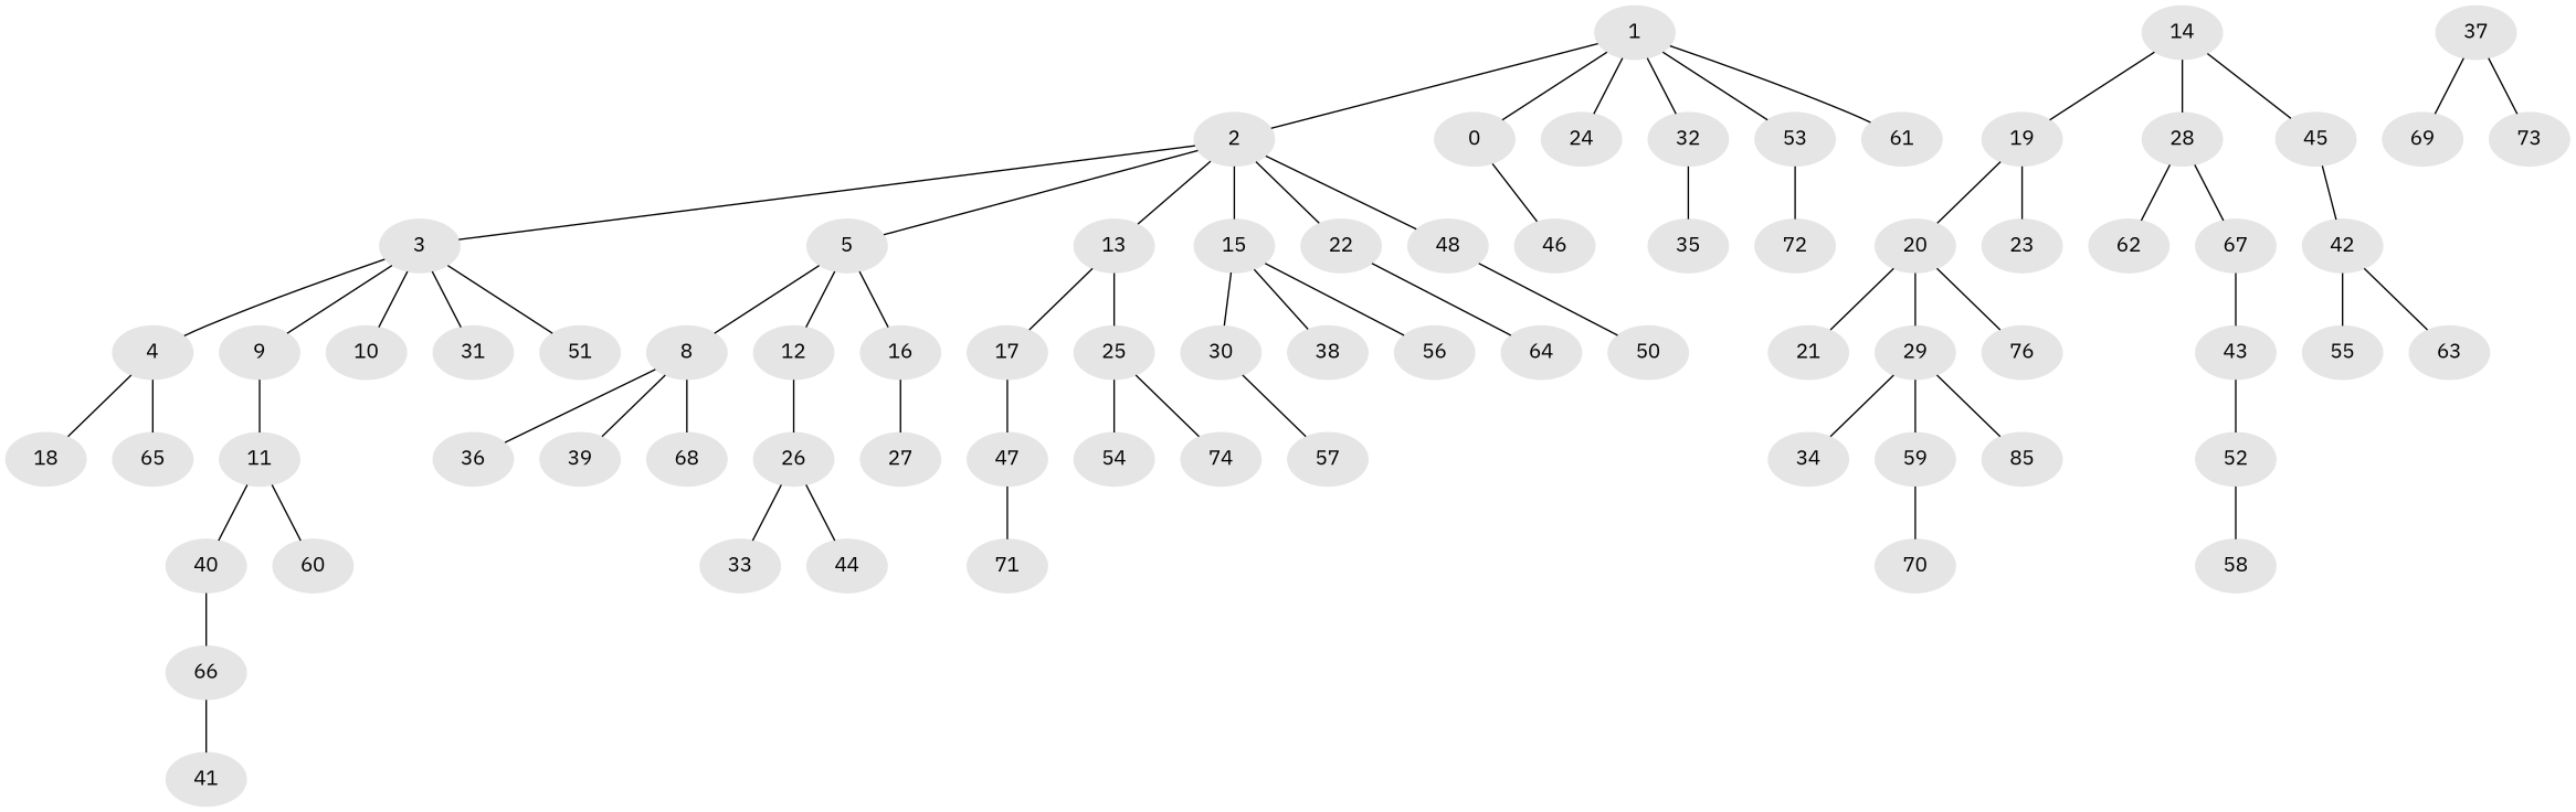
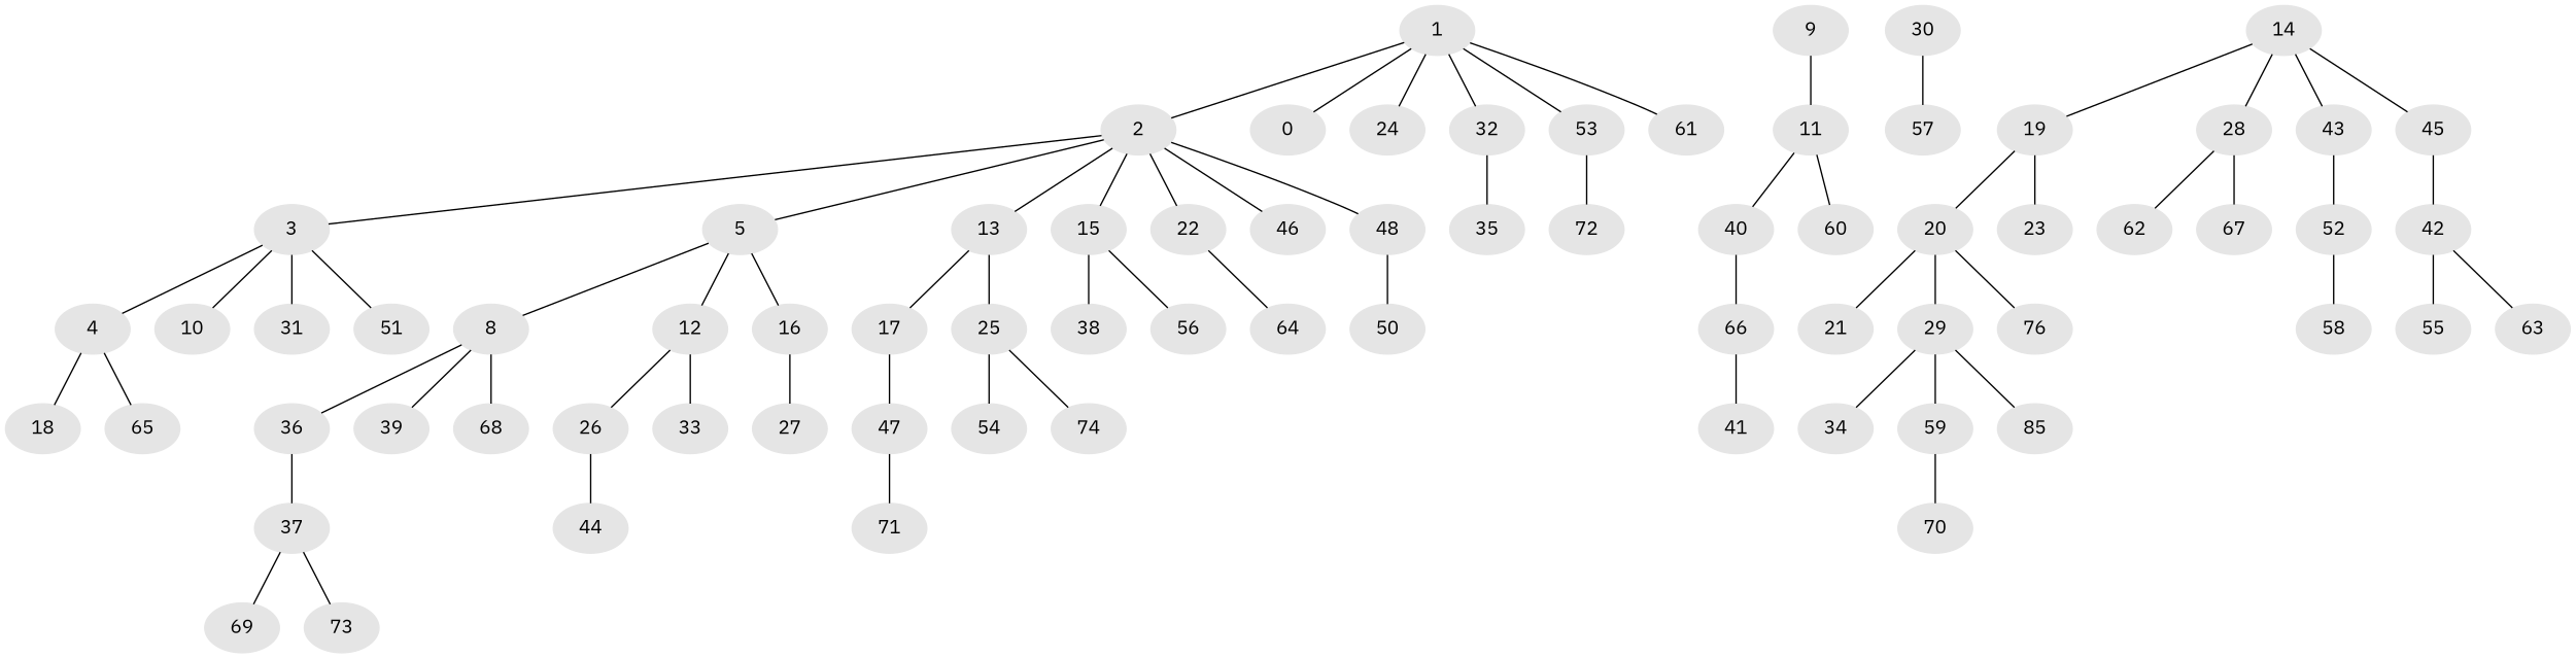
  graph {
    fontname="IBM Plex Sans"
    node [color=gray90 fontname="IBM Plex Sans" style=filled]
    edge [fontname="IBM Plex Sans"]
    1
    2
    n3 [label=0]
    24
    32
    53
    61
    3
    5
    13
    15
    22
    46
    48
    35
    72
    4
    9
    10
    31
    51
    8
    12
    16
    17
    25
    30
    38
    56
    64
    50
    18
    65
    11
    36
    39
    68
    26
    33
    27
    14
    19
    28
    43
    45
    37
    40
    60
    66
    44
    47
    54
    74
    20
    23
    62
    67
    52
    42
    57
    71
    21
    29
    76
    34
    59
    n67 [label=85]
    70
    69
    73
    55
    63
    41
    58
    1 -- 2
    1 -- n3
    1 -- 24
    1 -- 32
    1 -- 53
    1 -- 61
    2 -- 3
    2 -- 5
    2 -- 13
    2 -- 15
    2 -- 22
-   n3 -- 46
+   2 -- 46
    2 -- 48
    32 -- 35
    53 -- 72
    3 -- 4
-   3 -- 9
    3 -- 10
    3 -- 31
    3 -- 51
    5 -- 8
    5 -- 12
    5 -- 16
    13 -- 17
    13 -- 25
-   15 -- 30
    15 -- 38
    15 -- 56
    22 -- 64
    48 -- 50
    4 -- 18
    4 -- 65
    9 -- 11
    8 -- 36
    8 -- 39
    8 -- 68
    12 -- 26
-   26 -- 33
+   12 -- 33
    16 -- 27
    17 -- 47
    25 -- 54
    25 -- 74
    30 -- 57
    11 -- 40
    11 -- 60
+   36 -- 37
    26 -- 44
    14 -- 19
    14 -- 28
-   67 -- 43
+   14 -- 43
    14 -- 45
    19 -- 20
    19 -- 23
    28 -- 62
    28 -- 67
    43 -- 52
    45 -- 42
    37 -- 69
    37 -- 73
    40 -- 66
    66 -- 41
    47 -- 71
    20 -- 21
    20 -- 29
    20 -- 76
    52 -- 58
    42 -- 55
    42 -- 63
    29 -- 34
    29 -- 59
    29 -- n67
    59 -- 70
  }
